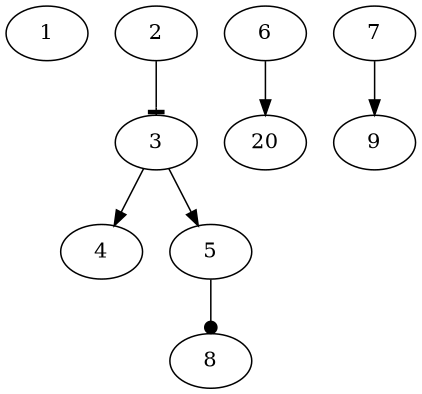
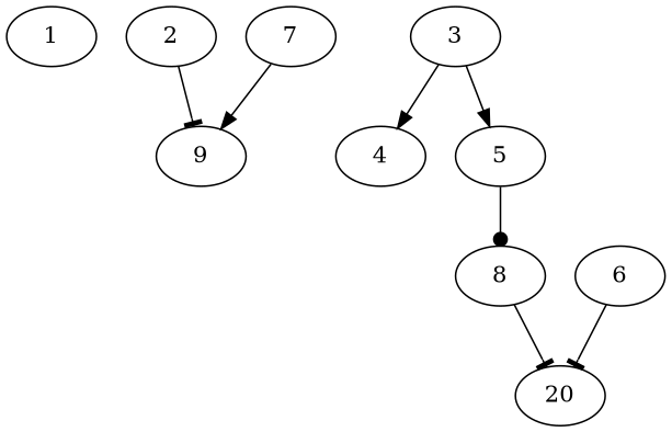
  digraph {
    node [alpha=0.13]
    edge [arrowhead=normal]
    1 [alpha=0.12 expect_size=23905280]
    2 [expect_size=43310080]
    3 [alpha=0.19 expect_size=46326784]
    4 [alpha=0.14 expect_size=25100288]
    5 [alpha=0.19 expect_size=52062208]
    8 [expect_size=10097664]
    6 [alpha=0.08 expect_size=42388480]
    n8 [alpha=0.14 expect_size=23288832 label=20]
    7 [alpha=0.08 expect_size=27594752]
    9 [alpha=0.02 expect_size=15788032]
-   2 -> 3 [arrowhead=tee]
+   2 -> 9 [arrowhead=tee]
    3 -> 4
    3 -> 5
    5 -> 8 [arrowhead=dot]
-   6 -> n8
+   8 -> n8 [arrowhead=tee]
+   6 -> n8 [arrowhead=tee]
    7 -> 9
  }
